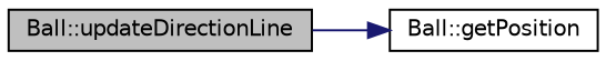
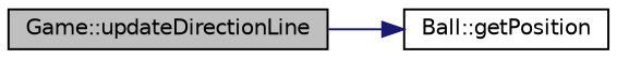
  digraph {
    rankdir=LR
    node [color=black fontname=Helvetica fontsize=10 shape=record style=filled]
-   n1 [fillcolor=grey75 fontcolor=black height=0.2 label="Ball::updateDirectionLine" width=0.4]
+   n1 [fillcolor=grey75 fontcolor=black height=0.2 label="Game::updateDirectionLine" width=0.4]
    n2 [fillcolor=white height=0.2 label="Ball::getPosition" width=0.4]
    n1 -> n2 [color=midnightblue fontname=Helvetica fontsize=10 labelfontname=Helvetica labelfontsize=10 style=solid]
  }
